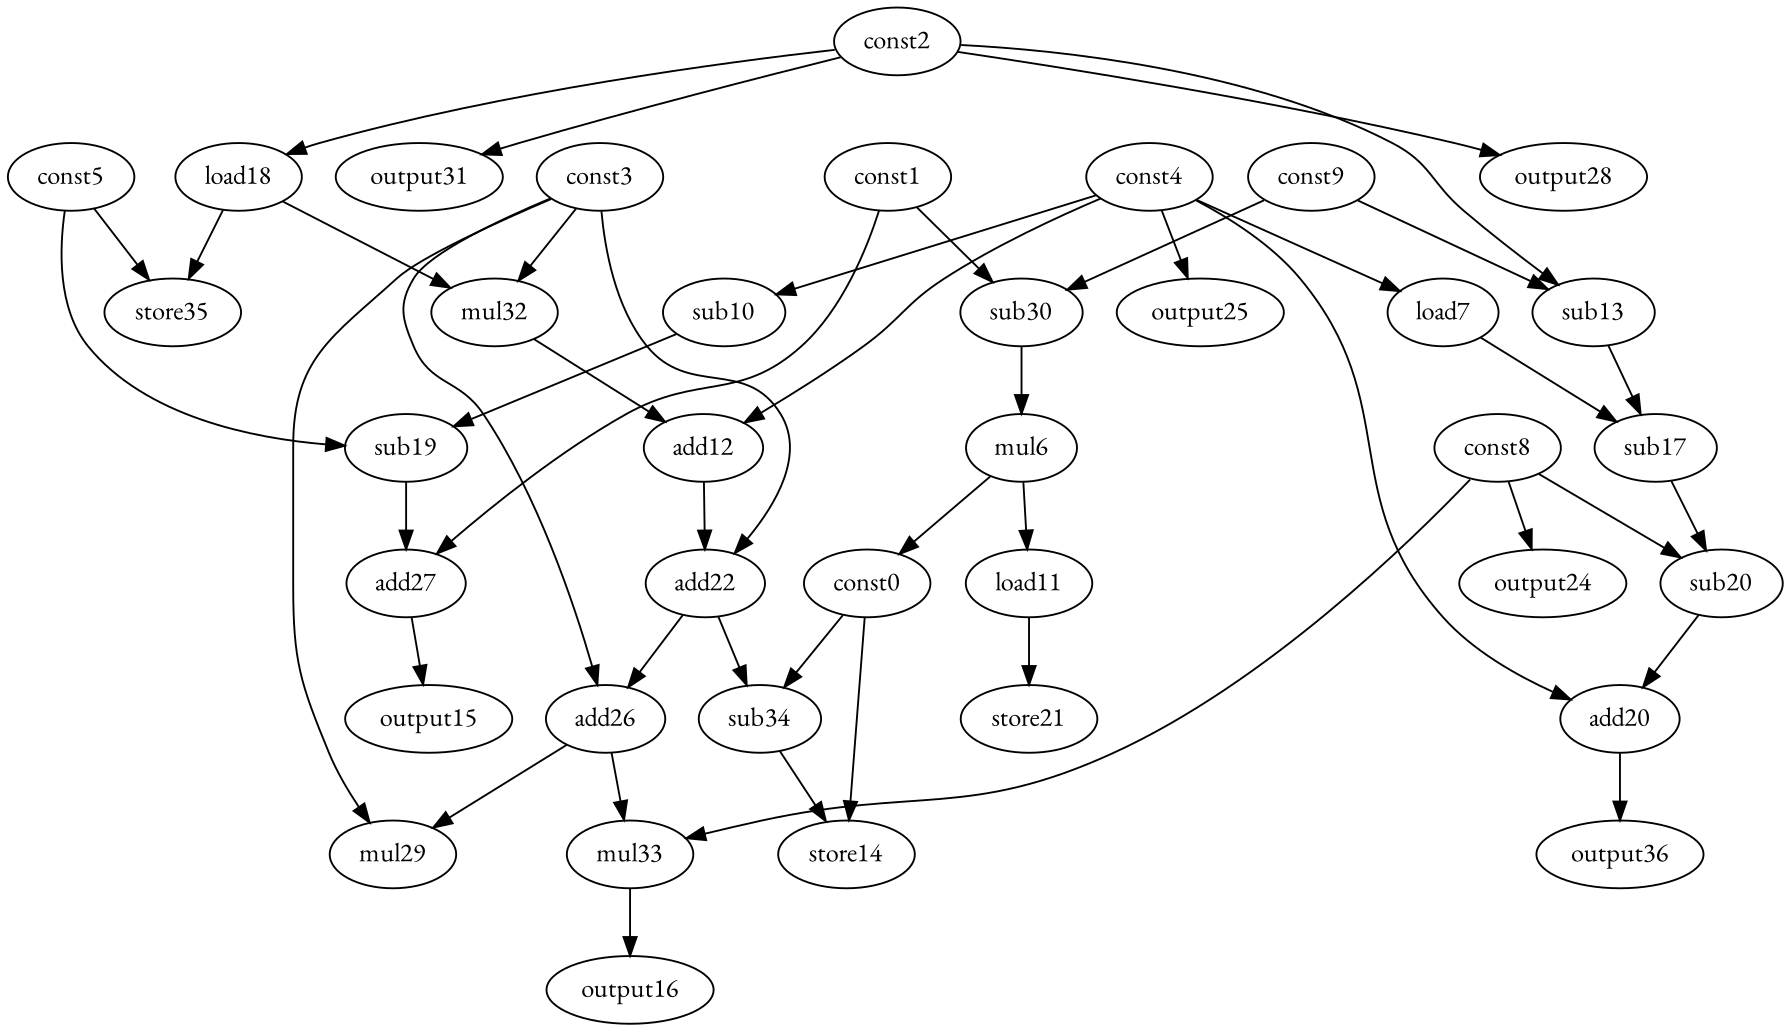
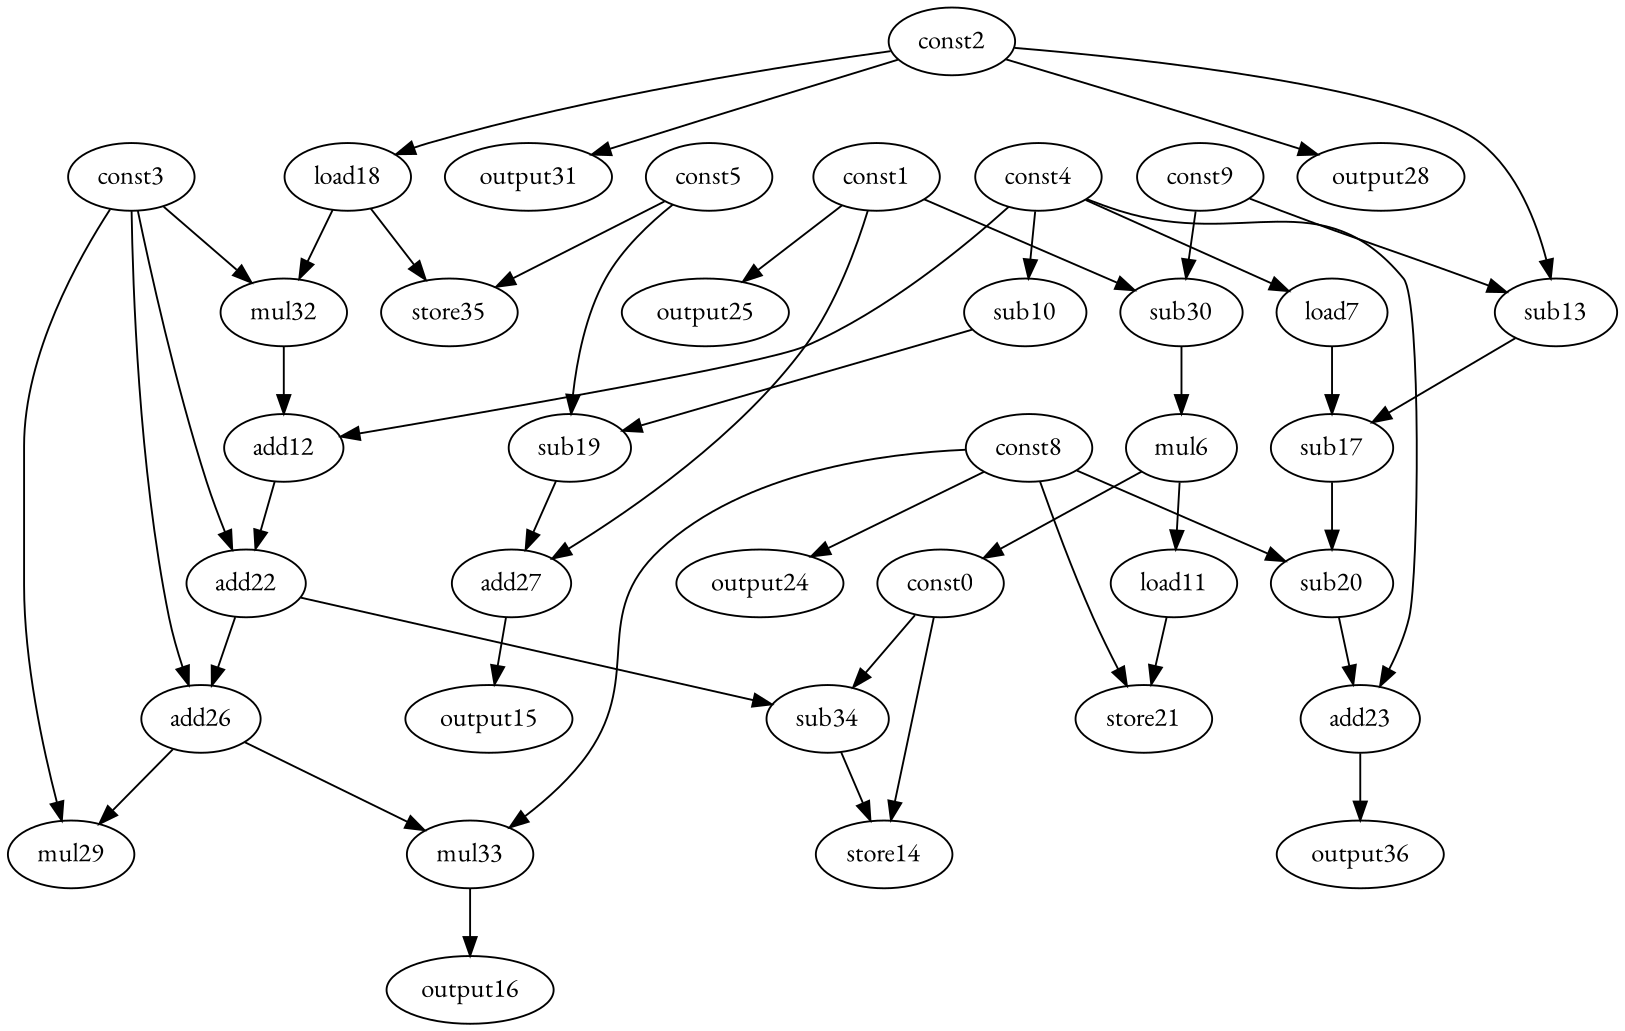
  digraph {
    fontname="EB Garamond"
    node [fontname="EB Garamond" opcode=const]
    edge [fontname="EB Garamond" operand=0]
    store14 [opcode=store]
    const0
    sub34 [opcode=sub]
    mul6 [opcode=mul]
    load11 [opcode=load]
    output25 [opcode=output]
    const1
    add27 [opcode=add]
    sub30 [opcode=sub]
    output15 [opcode=output]
    sub13 [opcode=sub]
    const2
    load18 [opcode=load]
    output28 [opcode=output]
    output31 [opcode=output]
    sub17 [opcode=sub]
    mul32 [opcode=mul]
    store35 [opcode=store]
    add22 [opcode=add]
    const3
    add26 [opcode=add]
    mul29 [opcode=mul]
    mul33 [opcode=mul]
    add12 [opcode=add]
    load7 [opcode=load]
    const4
    sub10 [opcode=sub]
-   add23 [opcode=add label=add20]
+   add23 [opcode=add]
    sub19 [opcode=sub]
    output36 [opcode=output]
    const5
    store21 [opcode=store]
    sub20 [opcode=sub]
    const8
    output24 [opcode=output]
    output16 [opcode=output]
    const9
    const0 -> store14
    const0 -> sub34
    sub34 -> store14 [operand=1]
    mul6 -> const0
    mul6 -> load11
    load11 -> store21 [operand=1]
-   const4 -> output25
+   const1 -> output25
    const1 -> add27
    const1 -> sub30 [operand=1]
    add27 -> output15
    sub30 -> mul6 [operand=1]
    sub13 -> sub17
    const2 -> sub13 [operand=1]
    const2 -> load18
    const2 -> output28
    const2 -> output31
    load18 -> mul32
    load18 -> store35
    sub17 -> sub20 [operand=1]
    mul32 -> add12
    add22 -> sub34 [operand=1]
    add22 -> add26 [operand=1]
    const3 -> mul32 [operand=1]
    const3 -> add22
    const3 -> add26
    const3 -> mul29 [operand=1]
    add26 -> mul29
    add26 -> mul33 [operand=1]
    mul33 -> output16
    add12 -> add22 [operand=1]
    load7 -> sub17 [operand=1]
    const4 -> add12 [operand=1]
    const4 -> load7
    const4 -> sub10
    const4 -> add23 [operand=1]
    sub10 -> sub19
    add23 -> output36
    sub19 -> add27 [operand=1]
    const5 -> store35 [operand=1]
    const5 -> sub19 [operand=1]
    sub20 -> add23
    const8 -> mul33
+   const8 -> store21
    const8 -> sub20
    const8 -> output24
    const9 -> sub30
    const9 -> sub13
  }
